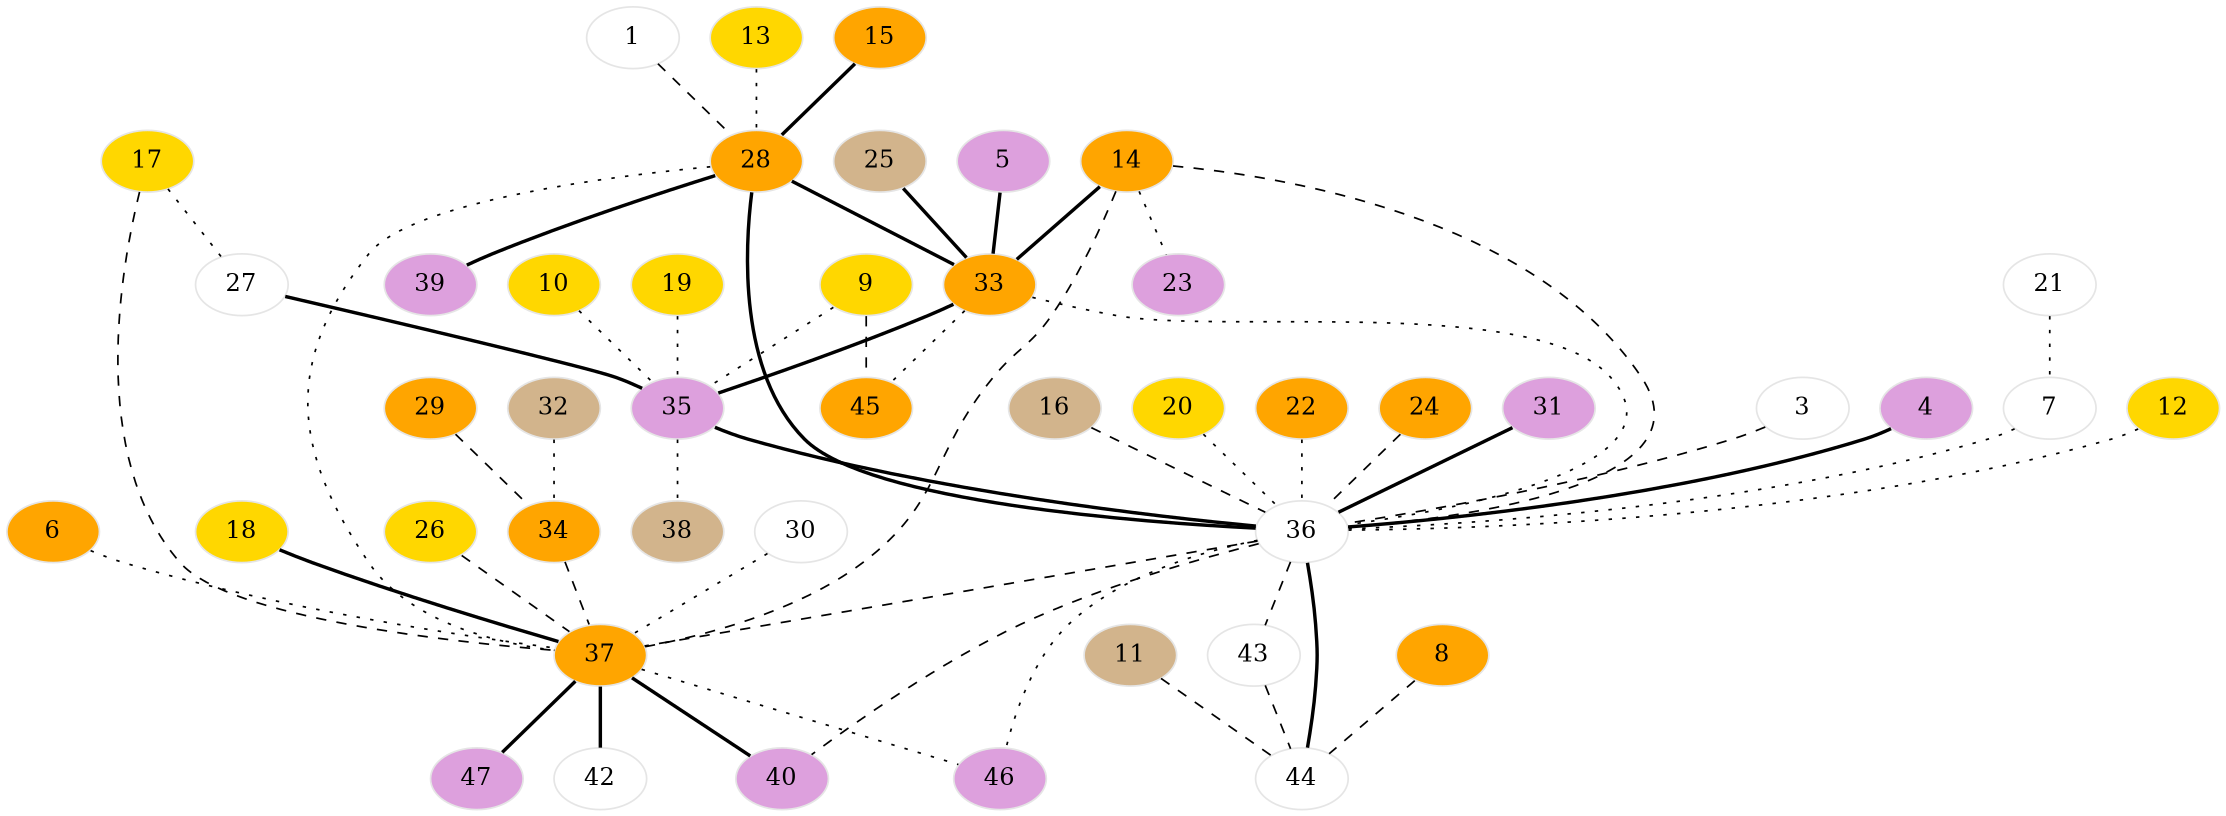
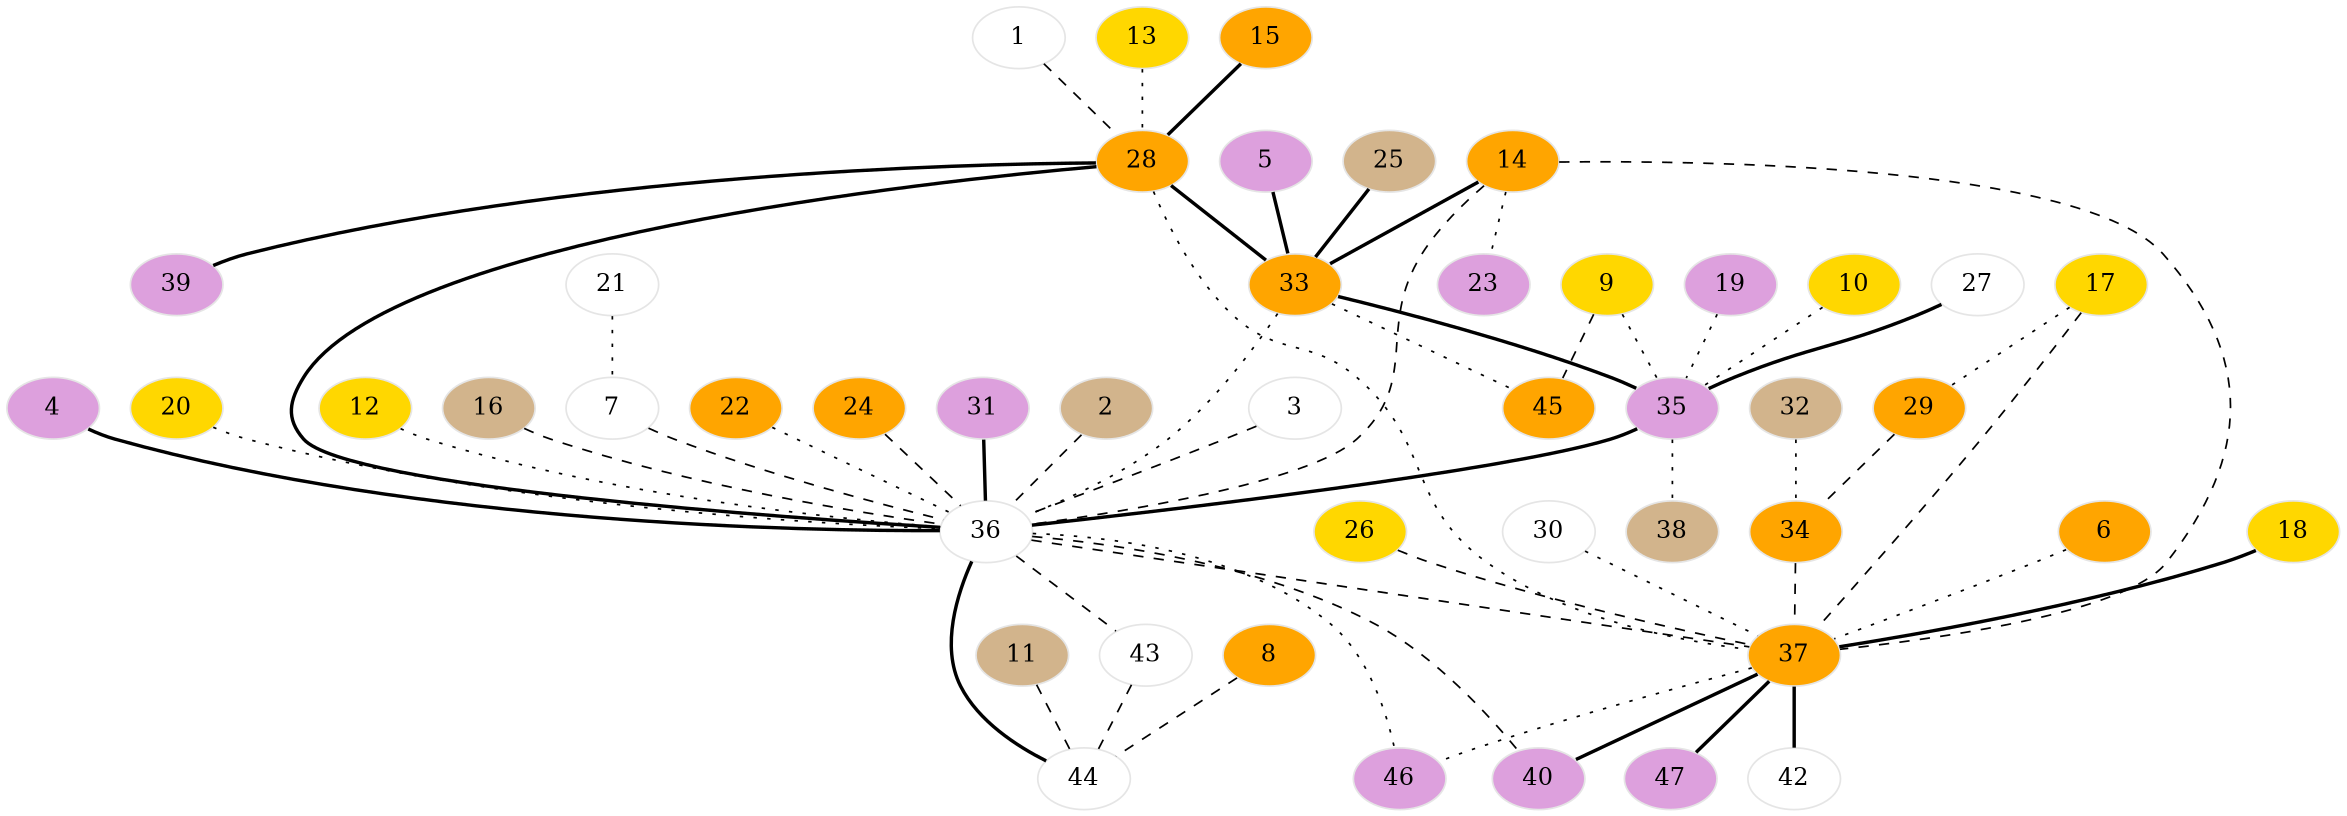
  graph {
    node [color=gray90 fillcolor=orange style=filled]
    edge [style=dotted weight=1.0]
    1 [fillcolor=white]
    28
    36 [fillcolor=white]
    33
    37
    39 [fillcolor=plum]
+   2 [fillcolor=tan]
    44 [fillcolor=white]
    40 [fillcolor=plum]
    43 [fillcolor=white]
    46 [fillcolor=plum]
    3 [fillcolor=white]
    4 [fillcolor=plum]
    5 [fillcolor=plum]
    35 [fillcolor=plum]
    45
    6
    42 [fillcolor=white]
    47 [fillcolor=plum]
    7 [fillcolor=white]
    8
    9 [fillcolor=gold]
    38 [fillcolor=tan]
    10 [fillcolor=gold]
    11 [fillcolor=tan]
    12 [fillcolor=gold]
    13 [fillcolor=gold]
    14
    23 [fillcolor=plum]
    15
    16 [fillcolor=tan]
    17 [fillcolor=gold]
    27 [fillcolor=white]
    18 [fillcolor=gold]
-   19 [fillcolor=gold]
+   19 [fillcolor=plum]
    20 [fillcolor=gold]
    21 [fillcolor=white]
    22
    24
    25 [fillcolor=tan]
    26 [fillcolor=gold]
    29
    34
    30 [fillcolor=white]
    31 [fillcolor=plum]
    32 [fillcolor=tan]
    1 -- 28 [style=dashed]
    28 -- 36 [style=bold]
    28 -- 33 [style=bold weight=2.0]
    28 -- 37
    28 -- 39 [style=bold]
    36 -- 37 [style=dashed weight=2.0]
    36 -- 44 [style=bold]
    36 -- 40 [style=dashed]
    36 -- 43 [style=dashed]
    36 -- 46
    33 -- 36
    33 -- 35 [style=bold]
    33 -- 45
    37 -- 40 [style=bold]
    37 -- 46
    37 -- 42 [style=bold weight=2.0]
    37 -- 47 [style=bold]
+   2 -- 36 [style=dashed]
    43 -- 44 [style=dashed]
    3 -- 36 [style=dashed]
    4 -- 36 [style=bold]
    5 -- 33 [style=bold]
    35 -- 36 [style=bold]
    35 -- 38
    6 -- 37
-   7 -- 36
+   7 -- 36 [style=dashed]
    8 -- 44 [style=dashed]
    9 -- 35
    9 -- 45 [style=dashed]
    10 -- 35
    11 -- 44 [style=dashed]
    12 -- 36
    13 -- 28
    14 -- 36 [style=dashed]
    14 -- 33 [style=bold]
    14 -- 37 [style=dashed weight=2.0]
    14 -- 23
    15 -- 28 [style=bold]
    16 -- 36 [style=dashed]
    17 -- 37 [style=dashed weight=2.0]
-   17 -- 27
+   17 -- 29
    27 -- 35 [style=bold]
    18 -- 37 [style=bold]
    19 -- 35
    20 -- 36
    21 -- 7
    22 -- 36
    24 -- 36 [style=dashed]
    25 -- 33 [style=bold]
    26 -- 37 [style=dashed]
    29 -- 34 [style=dashed]
    34 -- 37 [style=dashed]
    30 -- 37
    31 -- 36 [style=bold]
    32 -- 34
  }
